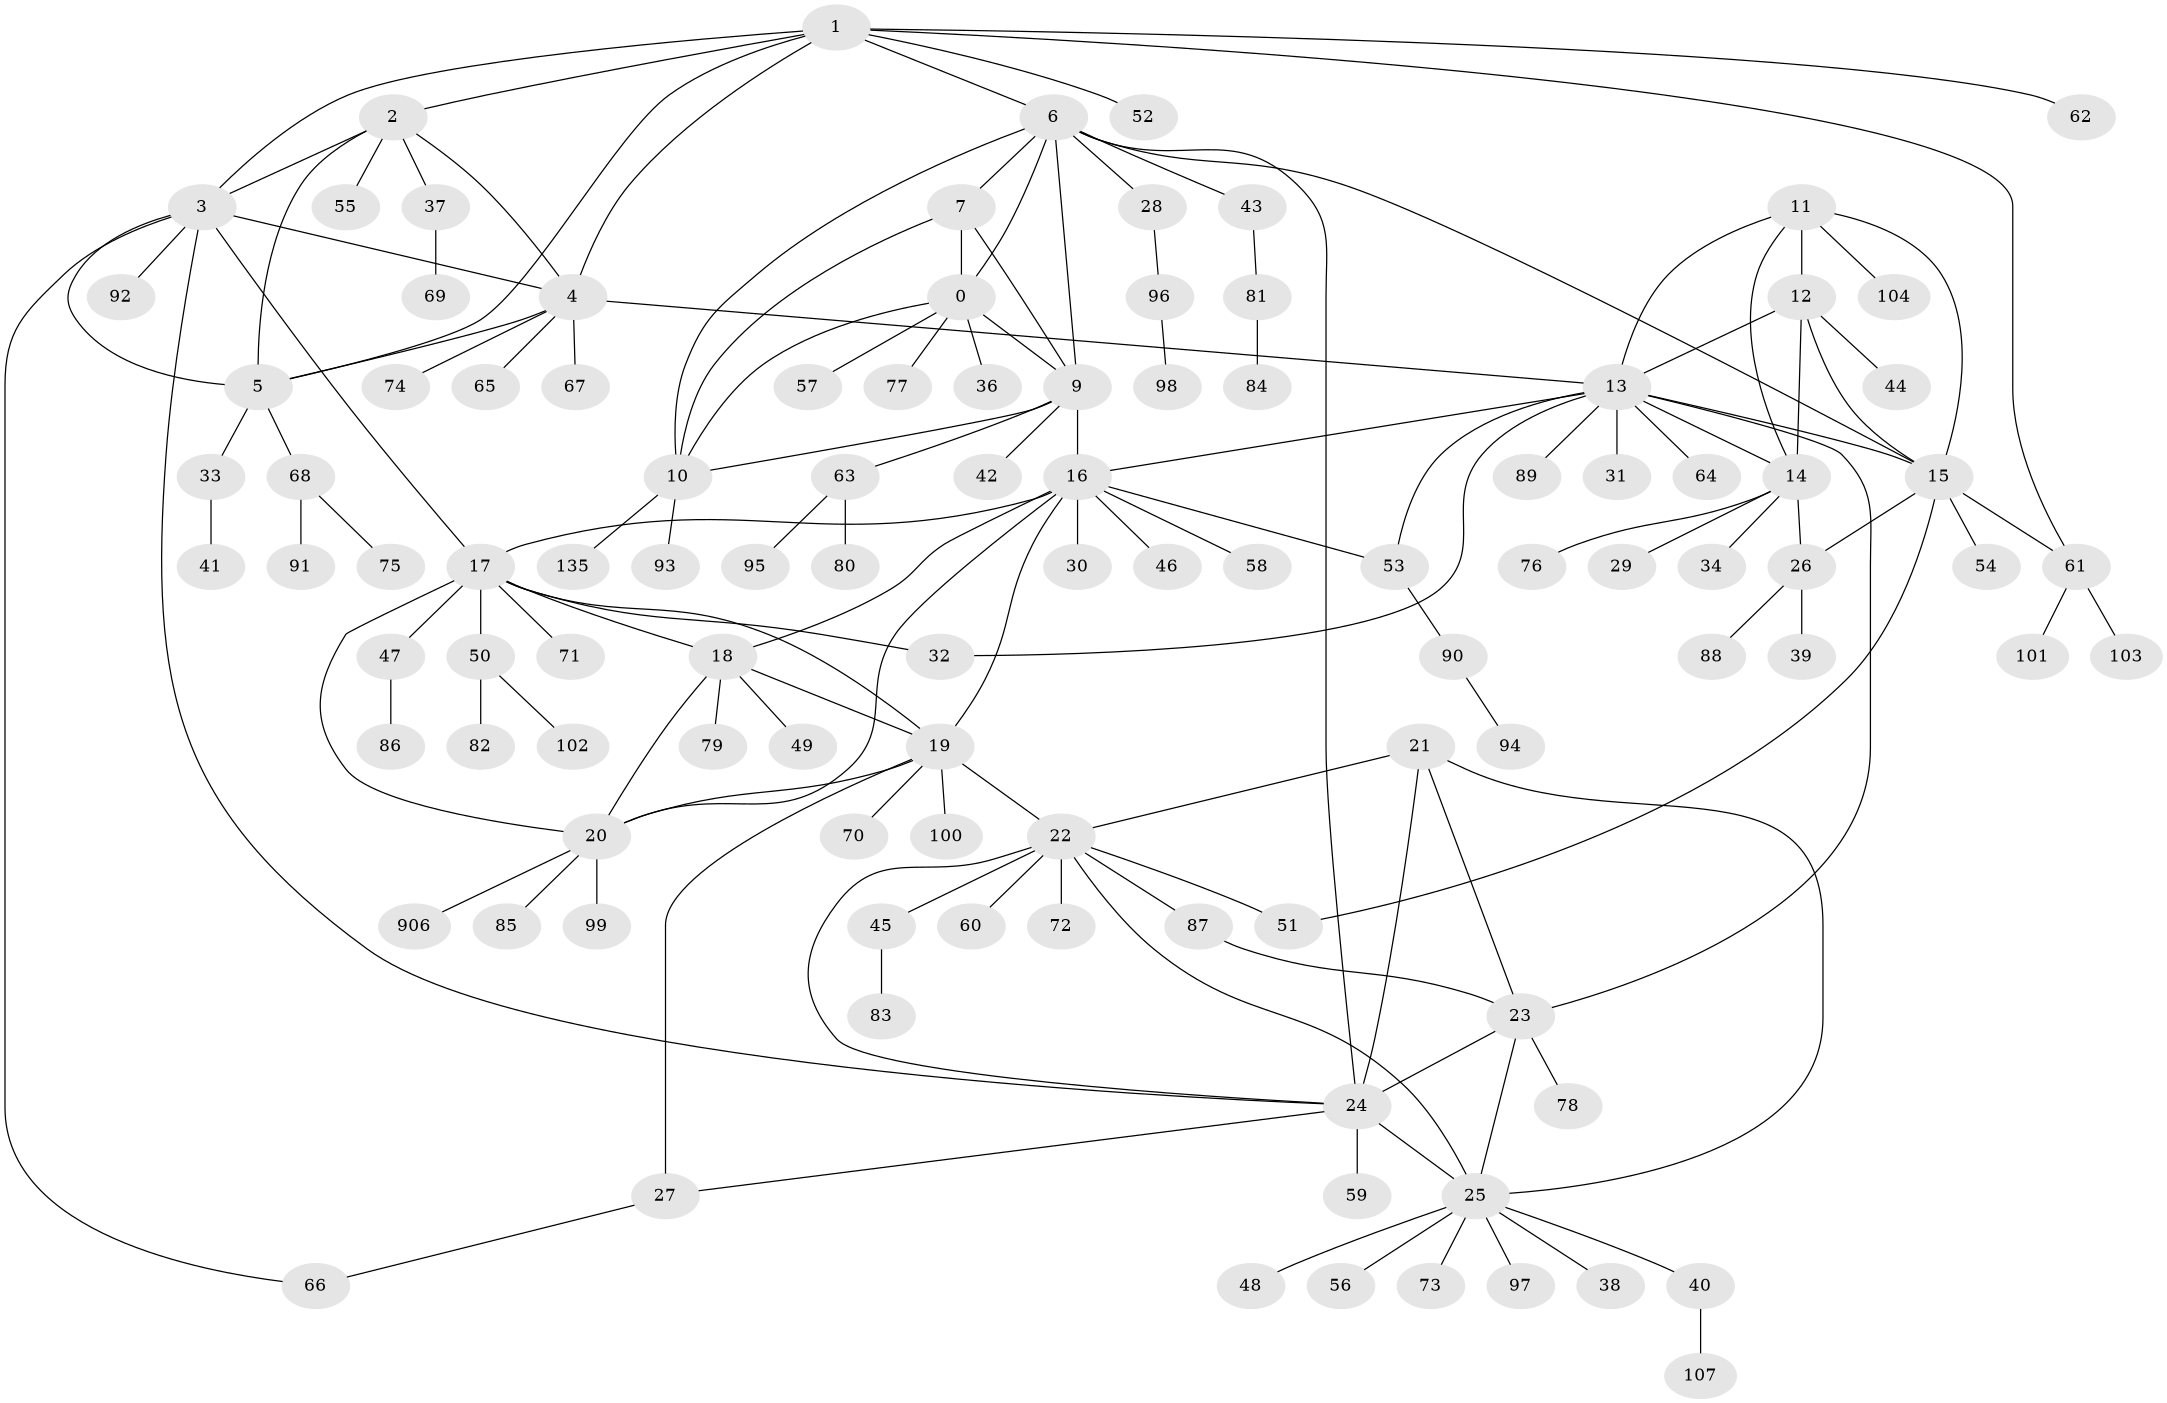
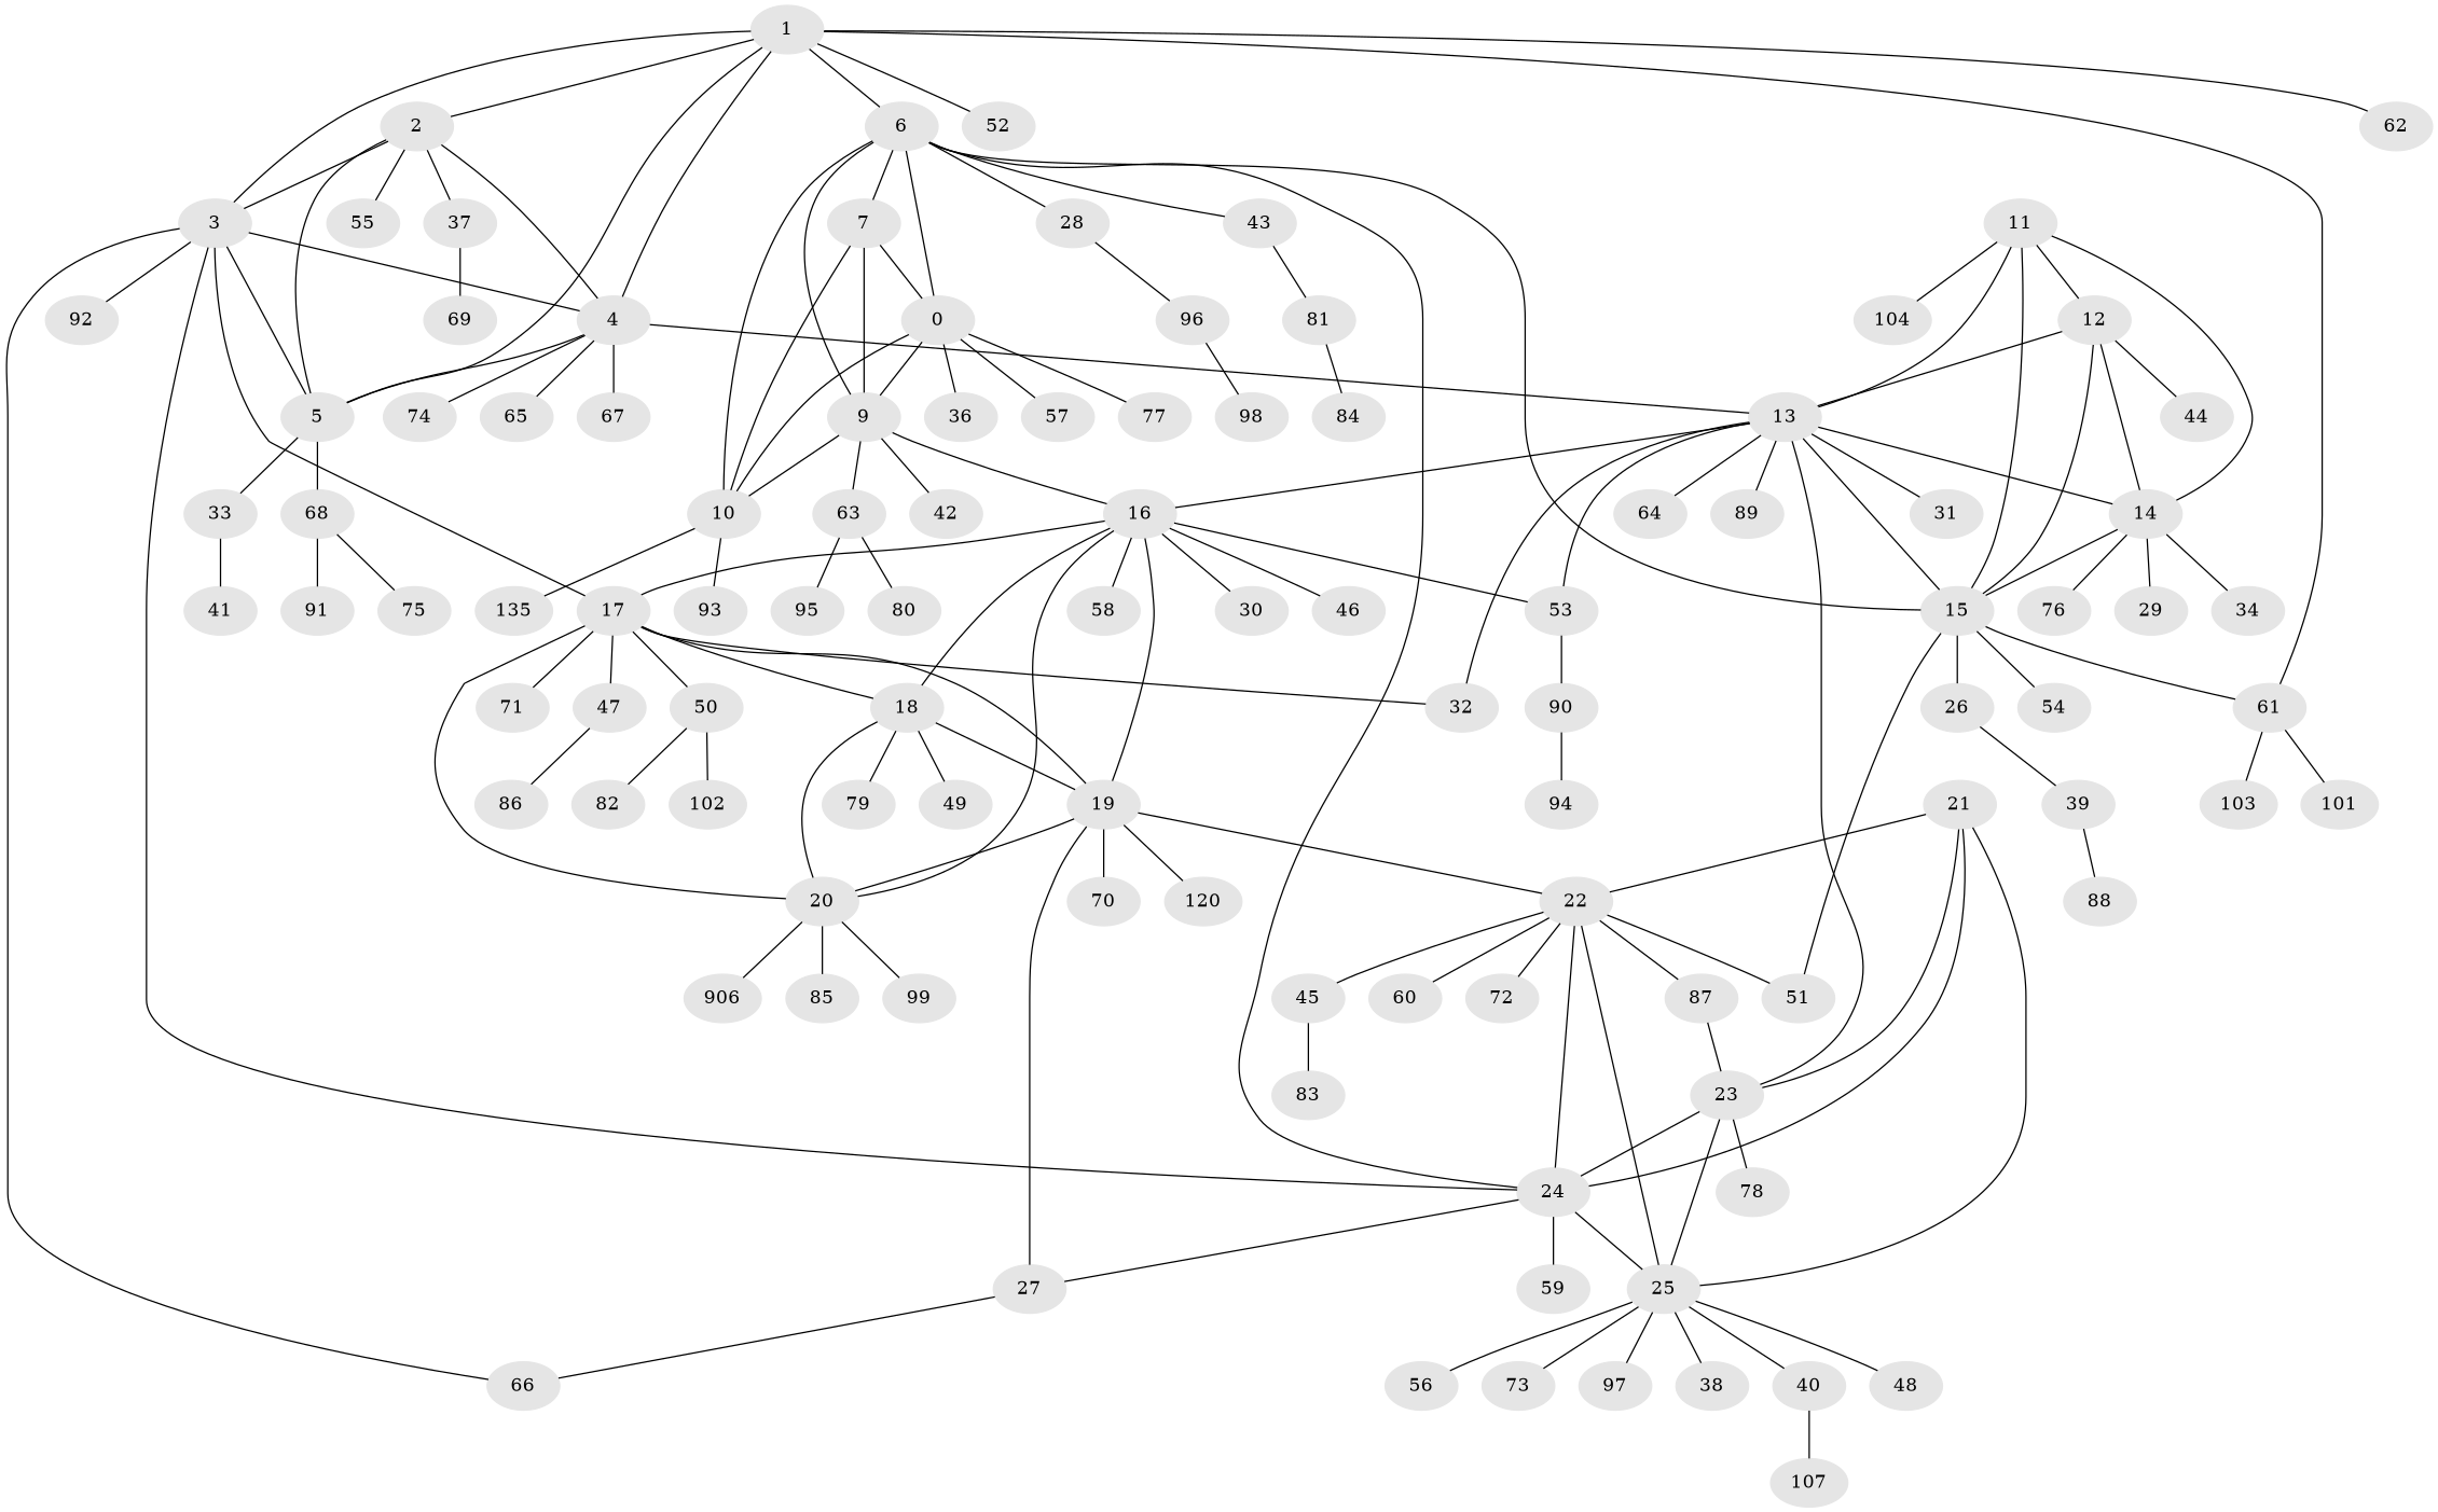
  graph {
    node [color=gray90 style=filled]
    1
    2
    3
    4
    5
    6
    52
    61
    62
    37
    55
    17
    24
    66
    92
    13
    65
    67
    74
    33
    68
    7
    n23 [label=0]
    9
    10
    15
    28
    43
    101
    103
    69
    32
    18
    19
    20
    47
    50
    71
    27
    25
    59
    16
    14
    23
    31
    53
    64
    89
    41
    75
    91
    36
    57
    77
    42
    63
    93
    n58 [label=135]
    26
    51
    54
    96
    81
    30
    46
    58
    80
    95
    11
    12
    104
    44
    29
    34
    76
    78
    90
    39
    49
    79
    22
    70
-   100
+   100 [label=120]
    85
    99
    n86 [label=906]
    86
    82
    102
    45
    60
    72
    87
    21
    38
    40
    48
    56
    73
    97
    83
    107
    88
    98
    84
    94
    1 -- 2
    1 -- 3
    1 -- 4
    1 -- 5
    1 -- 6
    1 -- 52
    1 -- 61
    1 -- 62
    2 -- 3
    2 -- 4
    2 -- 5
    2 -- 37
    2 -- 55
    3 -- 4
    3 -- 5
    3 -- 17
    3 -- 24
    3 -- 66
    3 -- 92
    4 -- 5
    4 -- 13
    4 -- 65
    4 -- 67
    4 -- 74
    5 -- 33
    5 -- 68
    6 -- 24
    6 -- 7
    6 -- n23
    6 -- 9
    6 -- 10
    6 -- 15
    6 -- 28
    6 -- 43
    61 -- 101
    61 -- 103
    37 -- 69
    17 -- 32
    17 -- 18
    17 -- 19
    17 -- 20
    17 -- 47
    17 -- 50
    17 -- 71
    24 -- 27
    24 -- 25
    24 -- 59
    13 -- 15
    13 -- 32
    13 -- 16
    13 -- 14
    13 -- 23
    13 -- 31
    13 -- 53
    13 -- 64
    13 -- 89
    33 -- 41
    68 -- 75
    68 -- 91
    7 -- n23
    7 -- 9
    7 -- 10
    n23 -- 9
    n23 -- 10
    n23 -- 36
    n23 -- 57
    n23 -- 77
    9 -- 10
    9 -- 16
    9 -- 42
    9 -- 63
    10 -- 93
    10 -- n58
    15 -- 61
    15 -- 26
    15 -- 51
    15 -- 54
    28 -- 96
    43 -- 81
    18 -- 19
    18 -- 20
    18 -- 49
    18 -- 79
    19 -- 20
    19 -- 27
    19 -- 22
    19 -- 70
    19 -- 100
    20 -- 85
    20 -- 99
    20 -- n86
    47 -- 86
    50 -- 82
    50 -- 102
    27 -- 66
    25 -- 38
    25 -- 40
    25 -- 48
    25 -- 56
    25 -- 73
    25 -- 97
    16 -- 17
    16 -- 18
    16 -- 19
    16 -- 20
    16 -- 53
    16 -- 30
    16 -- 46
    16 -- 58
-   14 -- 26
+   14 -- 15
    14 -- 29
    14 -- 34
    14 -- 76
    23 -- 24
    23 -- 25
    23 -- 78
    53 -- 90
    63 -- 80
    63 -- 95
    26 -- 39
    96 -- 98
    81 -- 84
    11 -- 13
    11 -- 15
    11 -- 14
    11 -- 12
    11 -- 104
    12 -- 13
    12 -- 15
    12 -- 14
    12 -- 44
    90 -- 94
-   26 -- 88
+   39 -- 88
    22 -- 24
    22 -- 25
    22 -- 51
    22 -- 45
    22 -- 60
    22 -- 72
    22 -- 87
    45 -- 83
    87 -- 23
    21 -- 24
    21 -- 25
    21 -- 23
    21 -- 22
    40 -- 107
  }
